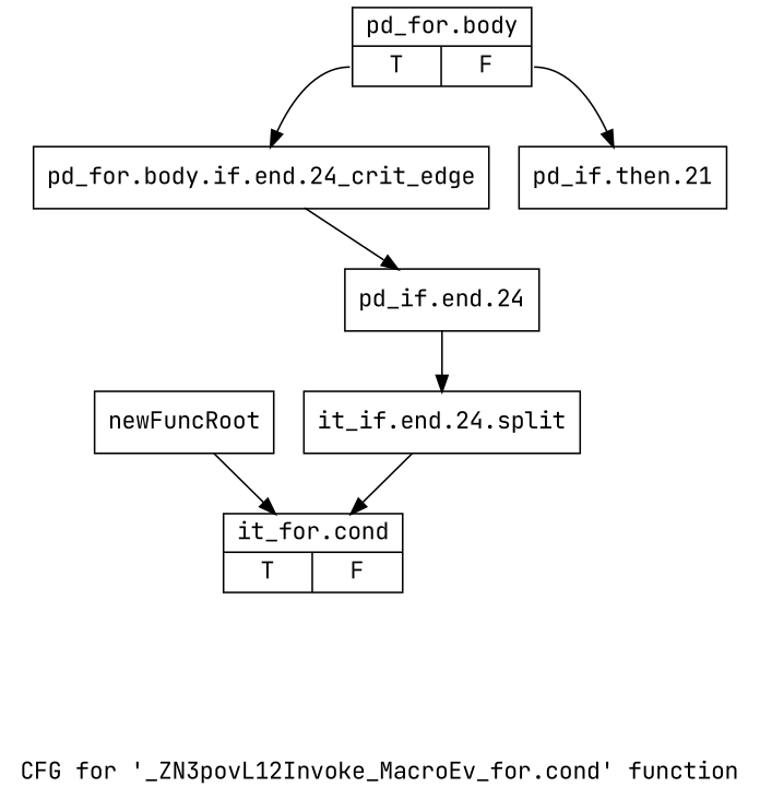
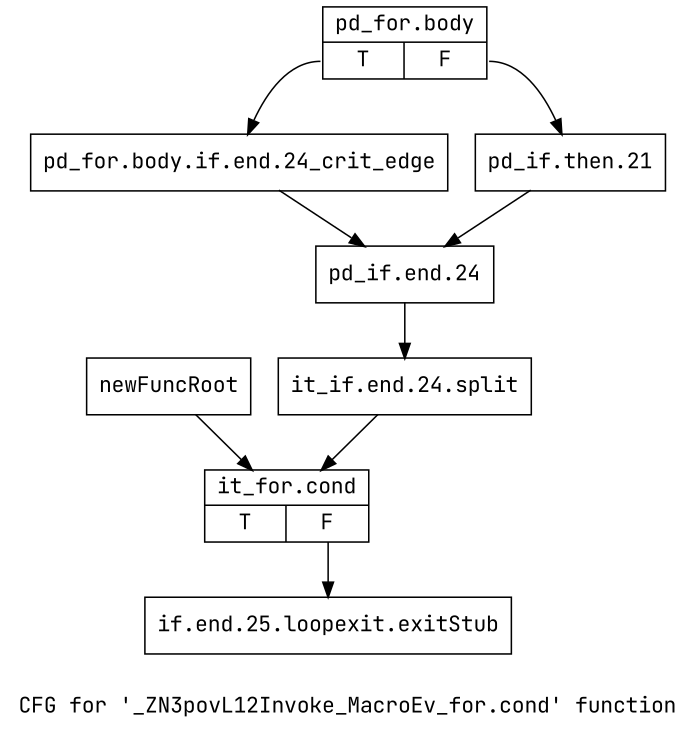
  digraph {
    fontname="JetBrains Mono"
    label="CFG for '_ZN3povL12Invoke_MacroEv_for.cond' function"
    node [fontname="JetBrains Mono" shape=record]
    edge [fontname="JetBrains Mono"]
    n1 [label="{newFuncRoot}"]
    n2 [label="{it_for.cond|{<s0>T|<s1>F}}"]
+   n3 [label="{if.end.25.loopexit.exitStub}"]
    n4 [label="{pd_for.body|{<s0>T|<s1>F}}"]
    n5 [label="{pd_for.body.if.end.24_crit_edge}"]
    n6 [label="{pd_if.then.21}"]
    n7 [label="{pd_if.end.24}"]
    n8 [label="{it_if.end.24.split}"]
    n1 -> n2
+   n2 -> n3 [tailport=s1]
    n4 -> n5 [tailport=s0]
    n4 -> n6 [tailport=s1]
    n5 -> n7
+   n6 -> n7
    n7 -> n8
    n8 -> n2
  }
